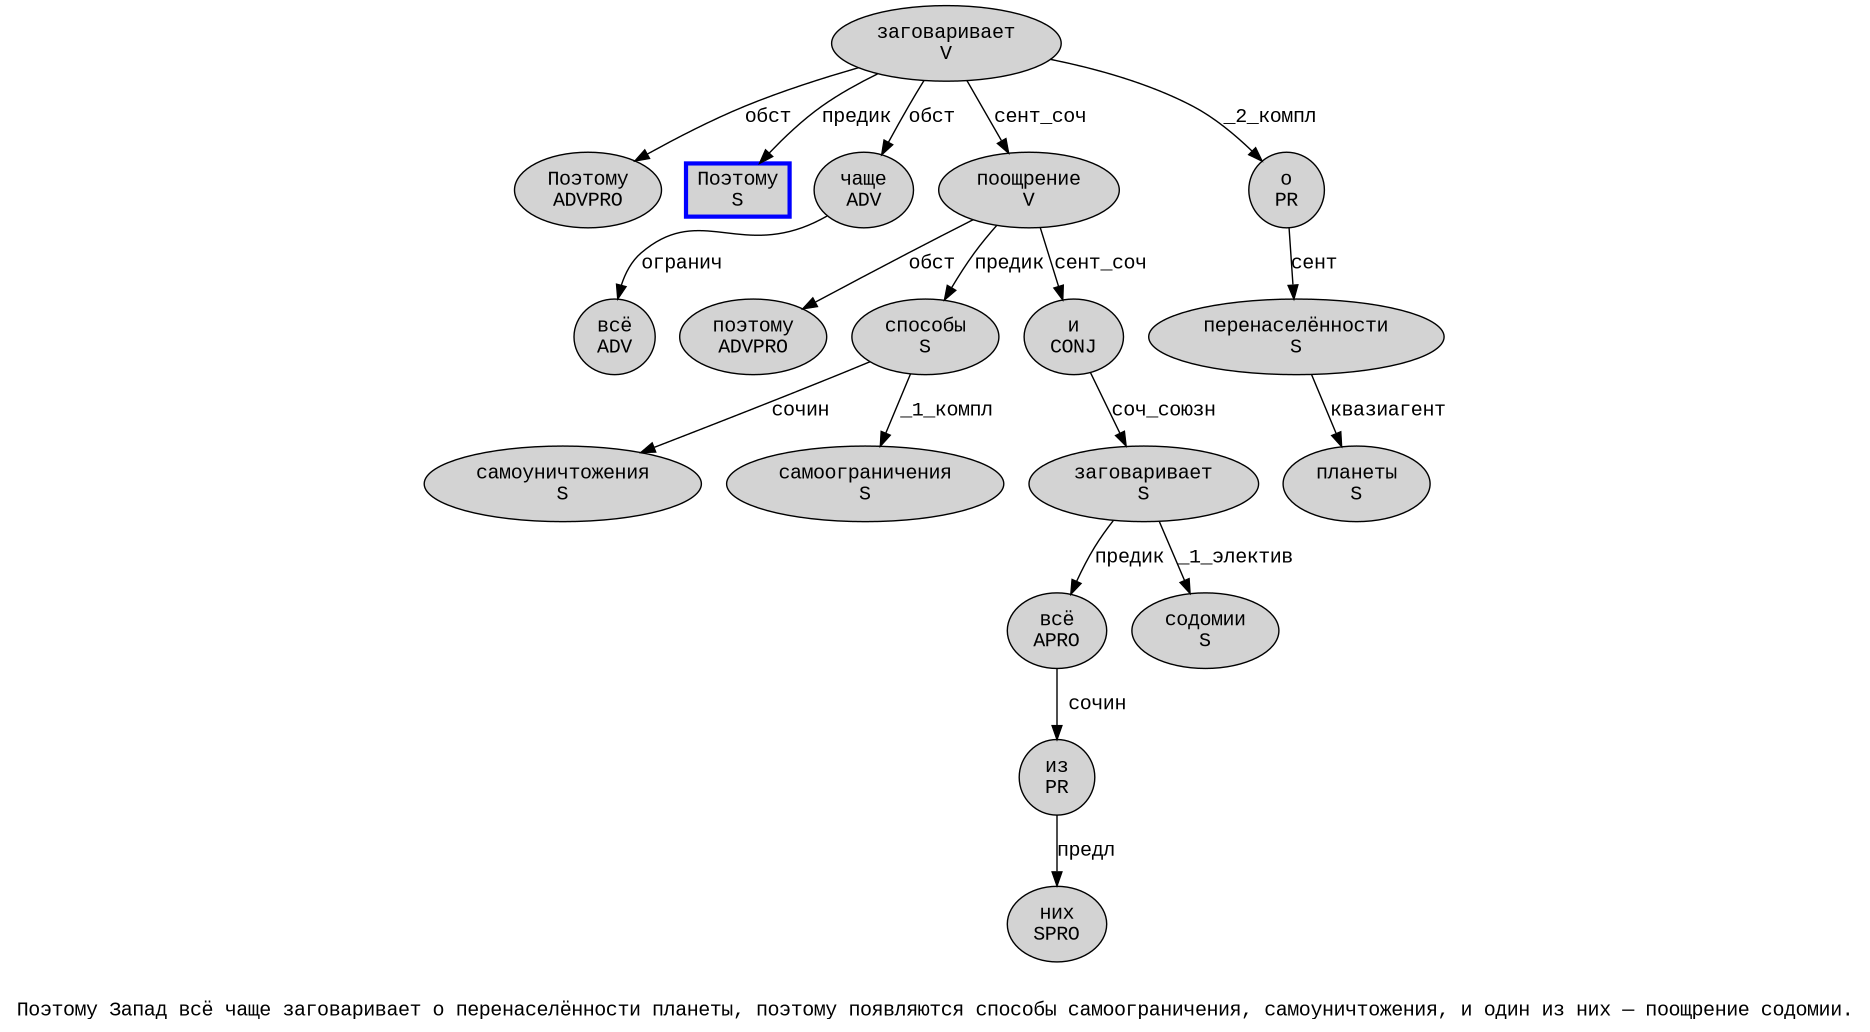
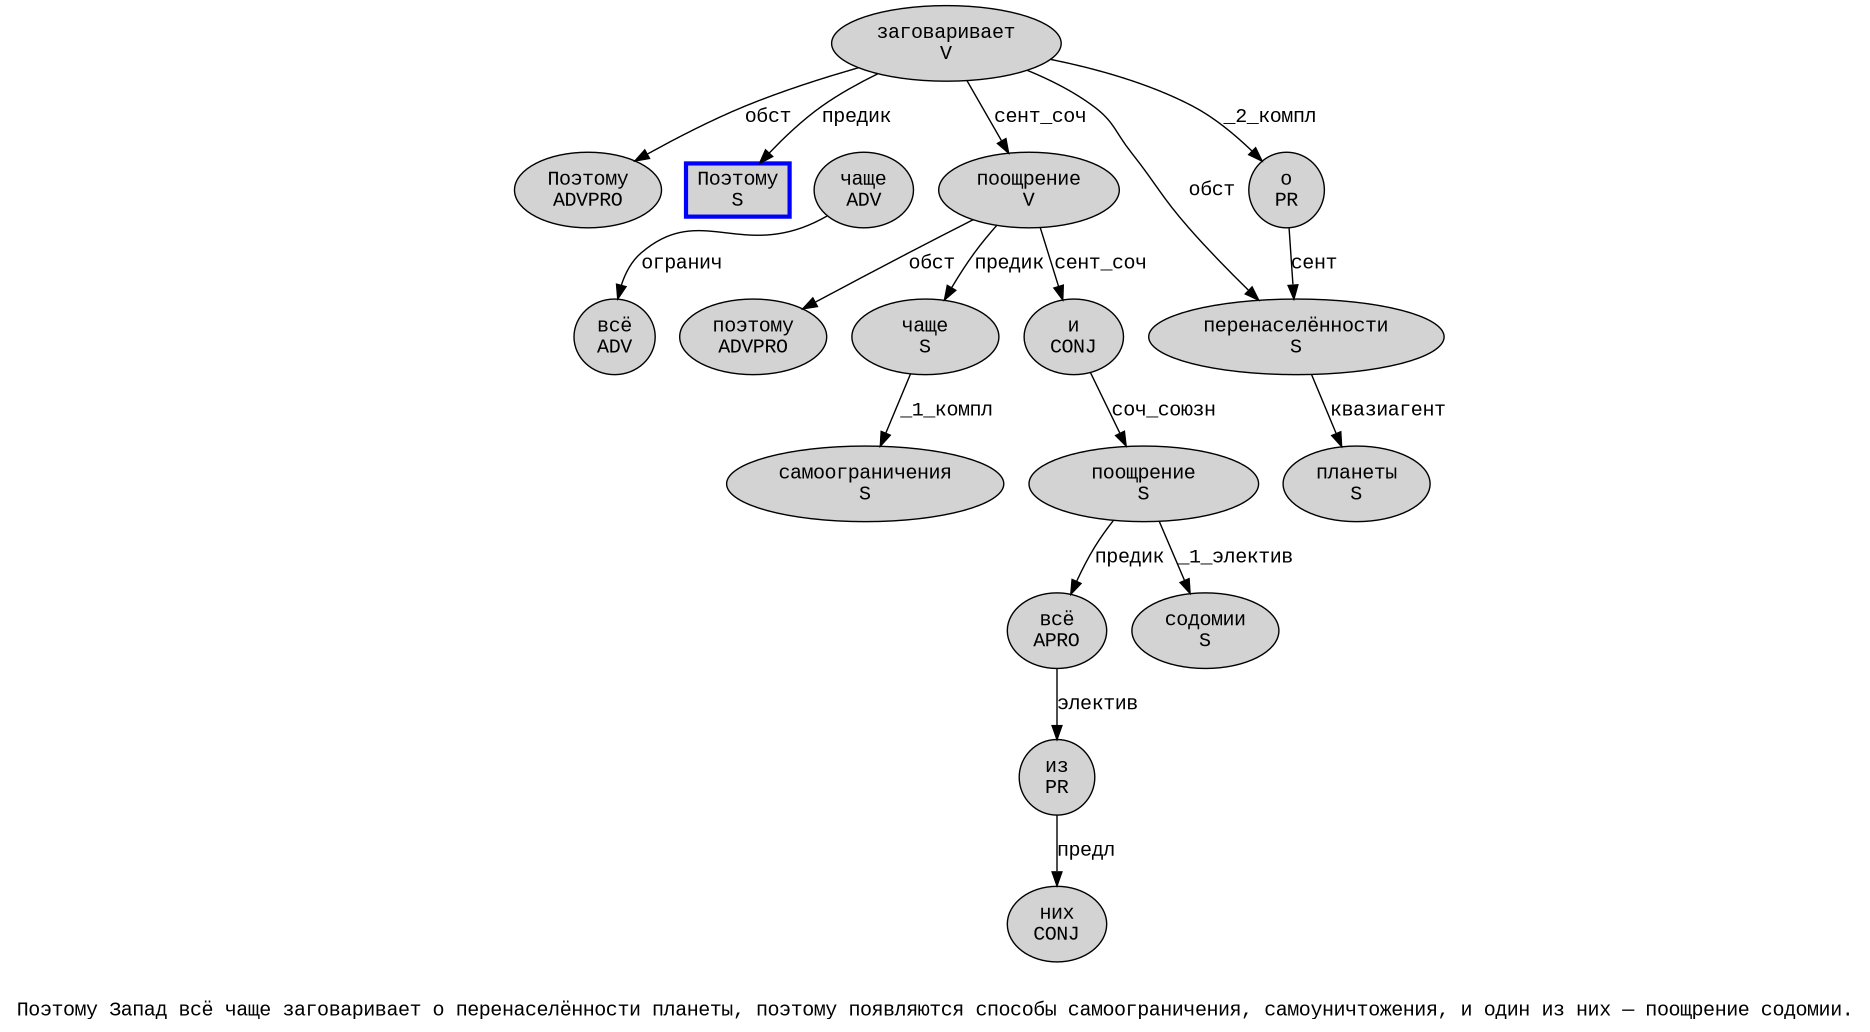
  digraph {
    fontname="Liberation Mono"
    label="Поэтому Запад всё чаще заговаривает о перенаселённости планеты, поэтому появляются способы самоограничения, самоуничтожения, и один из них — поощрение содомии."
    node [fillcolor=lightgray fontname="Liberation Mono" penwidth=1 shape=ellipse style=filled]
    edge [fontname="Liberation Mono"]
    n1 [label="Поэтому\nADVPRO"]
    n2 [color=blue label="Поэтому\nS" penwidth=3 shape=box]
    n3 [label="всё\nADV"]
    n4 [label="чаще\nADV"]
    n5 [label="заговаривает\nV"]
    n6 [label="о\nPR"]
    n7 [label="поощрение\nV"]
    n8 [label="перенаселённости\nS"]
    n9 [label="поэтому\nADVPRO"]
-   n10 [label="способы\nS"]
+   n10 [label="чаще\nS"]
    n11 [label="и\nCONJ"]
    n12 [label="планеты\nS"]
    n13 [label="самоограничения\nS"]
-   n14 [label="самоуничтожения\nS"]
-   n15 [label="заговаривает\nS"]
+   n15 [label="поощрение\nS"]
    n16 [label="всё\nAPRO"]
    n17 [label="содомии\nS"]
    n18 [label="из\nPR"]
-   n19 [label="них\nSPRO"]
+   n19 [label="них\nCONJ"]
    n4 -> n3 [label="огранич"]
    n5 -> n1 [label="обст"]
    n5 -> n2 [label="предик"]
-   n5 -> n4 [label="обст"]
+   n5 -> n8 [label="обст"]
    n5 -> n6 [label="_2_компл"]
    n5 -> n7 [label="сент_соч"]
    n6 -> n8 [label="сент"]
    n7 -> n9 [label="обст"]
    n7 -> n10 [label="предик"]
    n7 -> n11 [label="сент_соч"]
    n8 -> n12 [label="квазиагент"]
    n10 -> n13 [label="_1_компл"]
-   n10 -> n14 [label="сочин"]
    n11 -> n15 [label="соч_союзн"]
    n15 -> n16 [label="предик"]
    n15 -> n17 [label="_1_электив"]
-   n16 -> n18 [label="сочин"]
+   n16 -> n18 [label="электив"]
    n18 -> n19 [label="предл"]
  }
